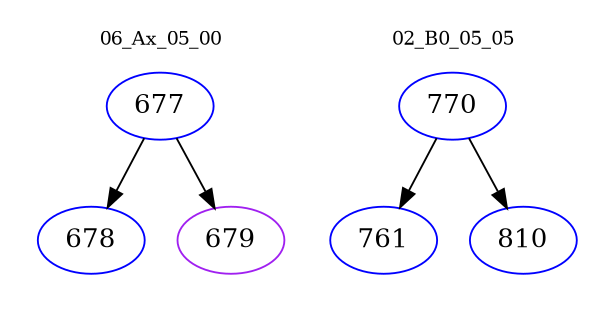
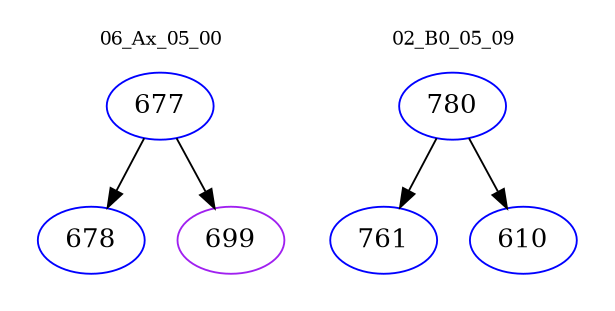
  digraph {
    node [color=blue]
    edge [color=black]
    n1 [label=677]
    n2 [label=678]
-   n3 [color=purple label=679]
-   n4 [label=770]
+   n3 [color=purple label=699]
+   n4 [label=780]
    n5 [label=761]
-   n6 [label=810]
+   n6 [label=610]
    subgraph cluster_1 {
      color=white
      fontsize=10
      label="06_Ax_05_00"
      n1
      n2
      n3
    }
    subgraph cluster_2 {
      color=white
      fontsize=10
-     label="02_B0_05_05"
+     label="02_B0_05_09"
      n4
      n5
      n6
    }
    n1 -> n2
    n1 -> n3
    n4 -> n5
    n4 -> n6
  }
